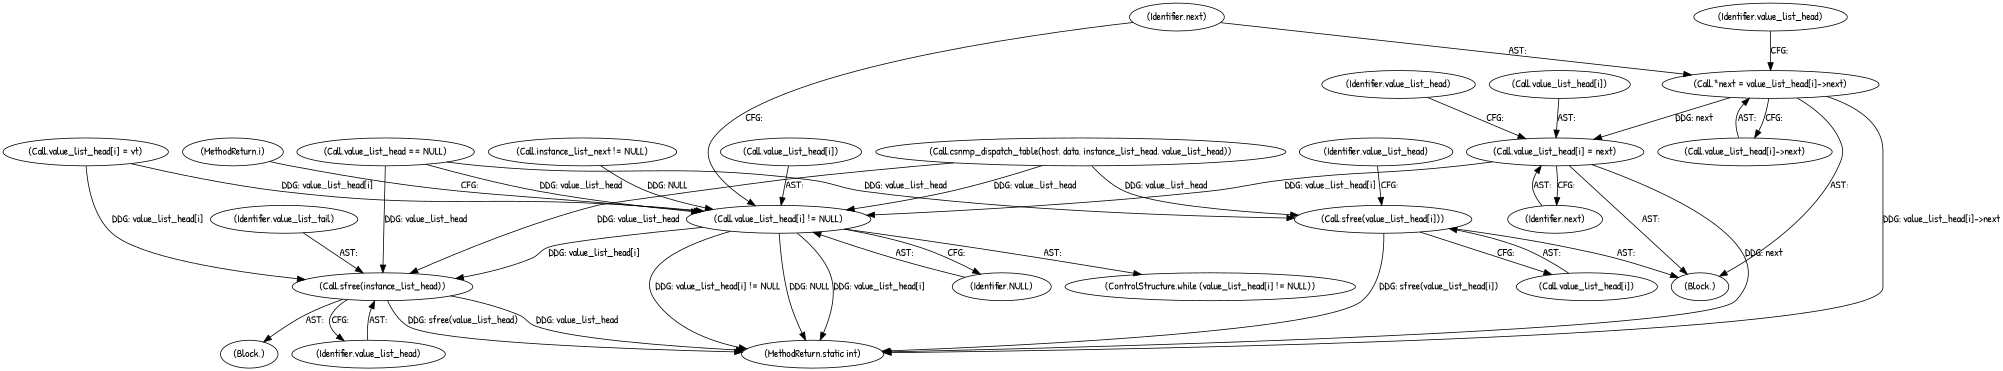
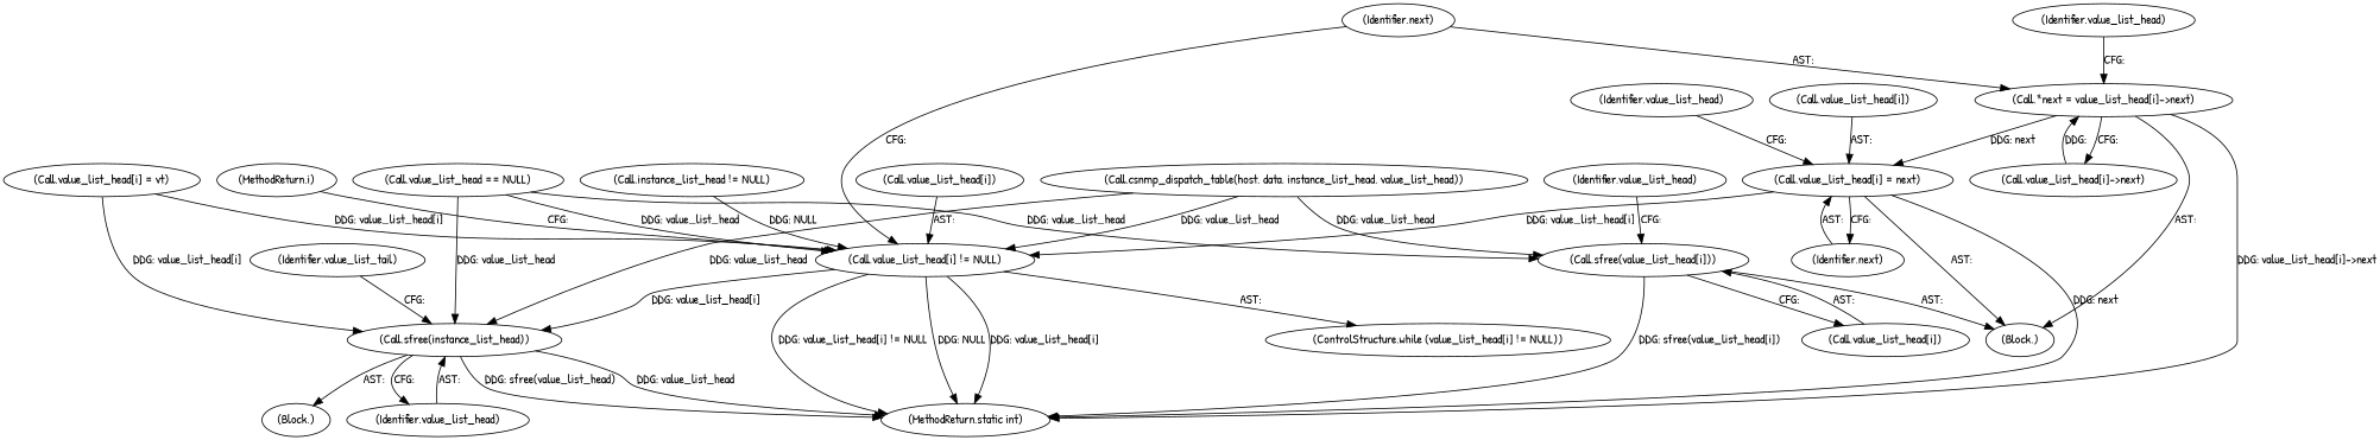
  digraph {
    fontname="Patrick Hand"
    node [fontname="Patrick Hand"]
    edge [fontname="Patrick Hand"]
    n1 [label="(Call,value_list_head[i] = next)"]
    n2 [label="(Call,value_list_head[i] != NULL)"]
    n3 [label="(Identifier,next)"]
    n4 [label="(Block,)"]
    n5 [label="(MethodReturn,static int)"]
    n6 [label="(Call,sfree(instance_list_head))"]
    n7 [label="(ControlStructure,while (value_list_head[i] != NULL))"]
-   n8 [label="(Identifier,NULL)"]
    n9 [label="(Call,*next = value_list_head[i]->next)"]
    n10 [label="(Call,value_list_head[i]->next)"]
    n11 [label="(Call,sfree(value_list_head[i]))"]
    n12 [label="(Call,value_list_head[i])"]
    n13 [label="(Block,)"]
    n14 [label="(Identifier,value_list_head)"]
    n15 [label="(Identifier,value_list_tail)"]
    n16 [label="(MethodReturn,i)"]
    n17 [label="(Identifier,value_list_head)"]
    n18 [label="(Call,value_list_head[i] = vt)"]
    n19 [label="(Call,value_list_head[i])"]
-   n20 [label="(Call,instance_list_next != NULL)"]
+   n20 [label="(Call,instance_list_head != NULL)"]
    n21 [label="(Identifier,next)"]
    n22 [label="(Call,value_list_head[i])"]
    n23 [label="(Identifier,value_list_head)"]
    n24 [label="(Identifier,value_list_head)"]
    n25 [label="(Call,value_list_head == NULL)"]
    n26 [label="(Call,csnmp_dispatch_table(host, data, instance_list_head, value_list_head))"]
    n1 -> n2 [label="DDG: value_list_head[i]"]
    n1 -> n3 [label="CFG: "]
    n1 -> n4 [label="AST: "]
    n1 -> n5 [label="DDG: next"]
    n2 -> n5 [label="DDG: NULL"]
    n2 -> n5 [label="DDG: value_list_head[i]"]
    n2 -> n5 [label="DDG: value_list_head[i] != NULL"]
    n2 -> n6 [label="DDG: value_list_head[i]"]
    n2 -> n7 [label="AST: "]
-   n2 -> n8 [label="CFG: "]
    n3 -> n1 [label="AST: "]
    n6 -> n5 [label="DDG: sfree(value_list_head)"]
    n6 -> n5 [label="DDG: value_list_head"]
    n6 -> n13 [label="AST: "]
    n6 -> n14 [label="CFG: "]
-   n8 -> n2 [label="AST: "]
    n9 -> n1 [label="DDG: next"]
    n9 -> n4 [label="AST: "]
    n9 -> n5 [label="DDG: value_list_head[i]->next"]
    n9 -> n10 [label="CFG: "]
-   n10 -> n9 [label="AST: "]
+   n10 -> n9 [label="DDG: "]
    n11 -> n4 [label="AST: "]
    n11 -> n5 [label="DDG: sfree(value_list_head[i])"]
    n11 -> n12 [label="CFG: "]
    n12 -> n11 [label="AST: "]
    n14 -> n6 [label="AST: "]
-   n15 -> n6 [label="AST: "]
+   n15 -> n6 [label="CFG: "]
    n16 -> n2 [label="CFG: "]
    n17 -> n9 [label="CFG: "]
    n18 -> n2 [label="DDG: value_list_head[i]"]
    n18 -> n6 [label="DDG: value_list_head[i]"]
    n19 -> n1 [label="AST: "]
    n20 -> n2 [label="DDG: NULL"]
    n21 -> n2 [label="CFG: "]
    n21 -> n9 [label="AST: "]
    n22 -> n2 [label="AST: "]
    n23 -> n11 [label="CFG: "]
    n24 -> n1 [label="CFG: "]
    n25 -> n2 [label="DDG: value_list_head"]
    n25 -> n6 [label="DDG: value_list_head"]
    n25 -> n11 [label="DDG: value_list_head"]
    n26 -> n2 [label="DDG: value_list_head"]
    n26 -> n6 [label="DDG: value_list_head"]
    n26 -> n11 [label="DDG: value_list_head"]
  }
